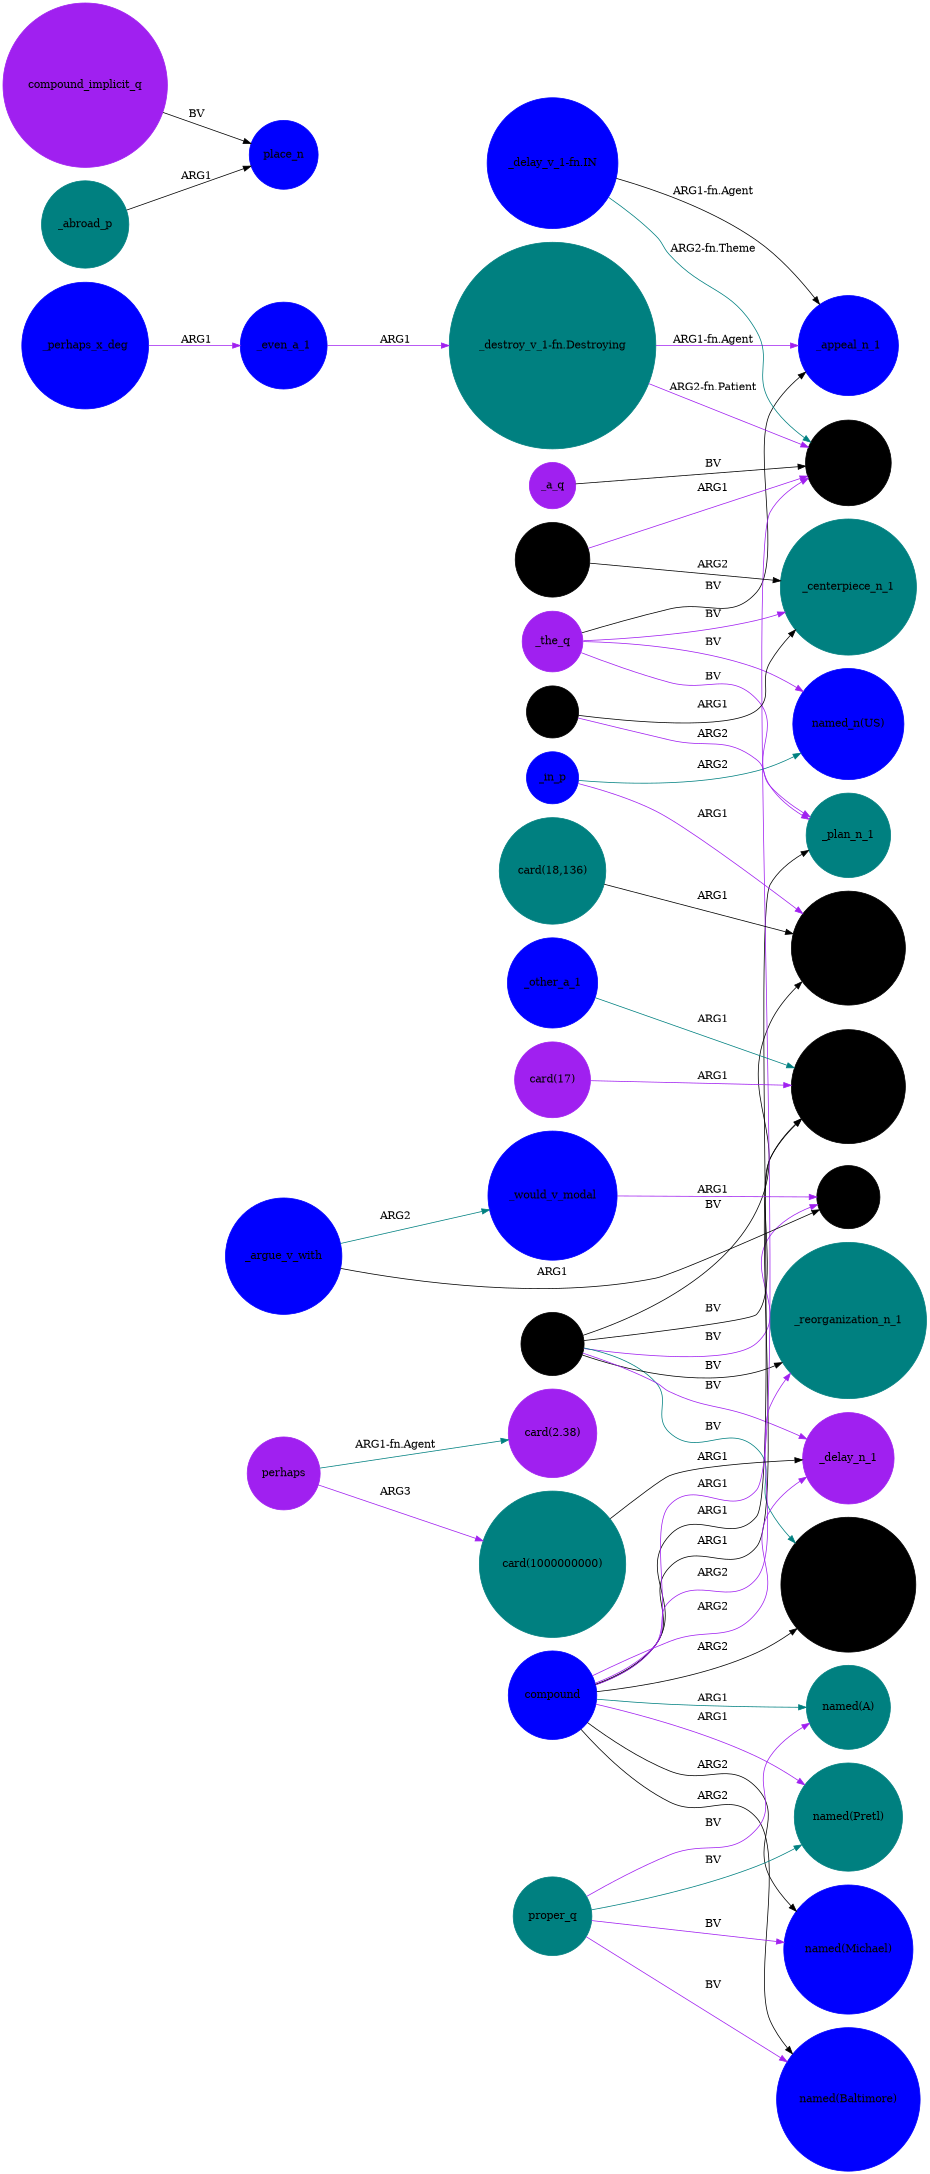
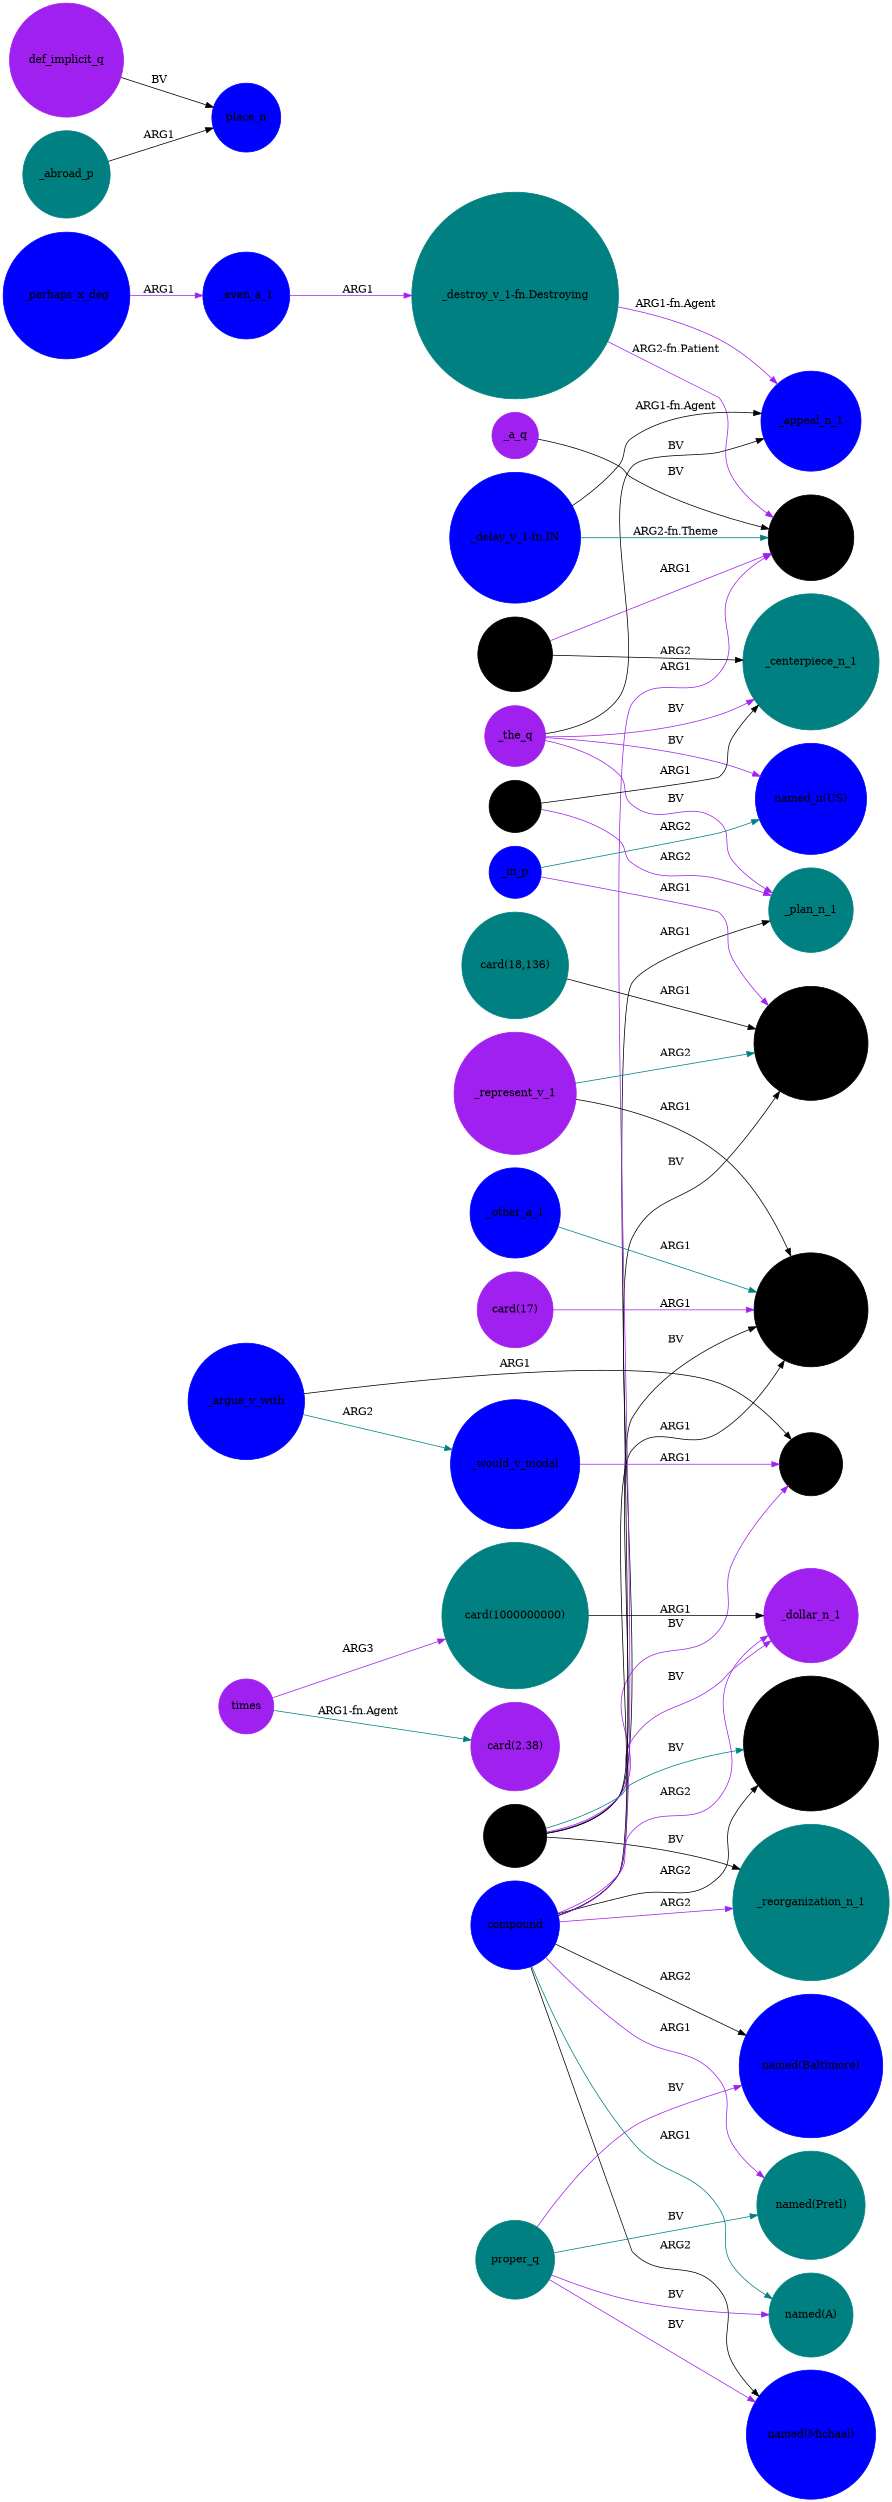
  digraph {
    rankdir=LR
    node [color=blue shape=circle style=filled]
    edge [color=purple]
    _the_q [color=purple]
    _appeal_n_1
    _plan_n_1 [color=teal]
    "named_n(US)"
    _centerpiece_n_1 [color=teal]
    udef_q [color=black]
    _claimant_n_1 [color=black]
    _and_c [color=black]
    _attorney_n_1 [color=black]
    _settlement_n_of [color=black]
    _reorganization_n_1 [color=teal]
-   _dollar_n_1 [color=purple label=_delay_n_1]
+   _dollar_n_1 [color=purple]
    compound
    "named(Pretl)" [color=teal]
    "named(A)" [color=teal]
    "named(Baltimore)"
    "named(Michael)"
    _fund_n_1 [color=black]
    _would_v_modal
    "_destroy_v_1-fn.Destroying" [color=teal]
+   _represent_v_1 [color=purple]
    proper_q [color=teal]
-   times [color=purple label=perhaps]
+   times [color=purple]
    "card(2.38)" [color=purple]
    "card(1000000000)" [color=teal]
    _even_a_1
    _other_a_1
-   def_implicit_q [color=purple label=compound_implicit_q]
+   def_implicit_q [color=purple]
    place_n
    _in_p
    _a_q [color=purple]
    _be_v_id [color=black]
    _perhaps_x_deg
    "_delay_v_1-fn.IN"
    _argue_v_with
    _of_p [color=black]
    "card(18,136)" [color=teal]
    "card(17)" [color=purple]
    _abroad_p [color=teal]
    _the_q -> _appeal_n_1 [color=black label=BV]
    _the_q -> _plan_n_1 [label=BV]
    _the_q -> "named_n(US)" [label=BV]
    _the_q -> _centerpiece_n_1 [label=BV]
    udef_q -> _claimant_n_1 [color=black label=BV]
    udef_q -> _and_c [label=BV]
    udef_q -> _attorney_n_1 [color=black label=BV]
    udef_q -> _settlement_n_of [color=teal label=BV]
    udef_q -> _reorganization_n_1 [color=black label=BV]
    udef_q -> _dollar_n_1 [label=BV]
    compound -> _plan_n_1 [color=black label=ARG1]
    compound -> _attorney_n_1 [color=black label=ARG1]
    compound -> _settlement_n_of [color=black label=ARG2]
    compound -> _reorganization_n_1 [label=ARG2]
    compound -> _dollar_n_1 [label=ARG2]
    compound -> "named(Pretl)" [label=ARG1]
    compound -> "named(A)" [color=teal label=ARG1]
    compound -> "named(Baltimore)" [color=black label=ARG2]
    compound -> "named(Michael)" [color=black label=ARG2]
    compound -> _fund_n_1 [label=ARG1]
    _would_v_modal -> _and_c [label=ARG1]
    "_destroy_v_1-fn.Destroying" -> _appeal_n_1 [label="ARG1-fn.Agent"]
    "_destroy_v_1-fn.Destroying" -> _fund_n_1 [label="ARG2-fn.Patient"]
+   _represent_v_1 -> _claimant_n_1 [color=teal label=ARG2]
+   _represent_v_1 -> _attorney_n_1 [color=black label=ARG1]
    proper_q -> "named(Pretl)" [color=teal label=BV]
    proper_q -> "named(A)" [label=BV]
    proper_q -> "named(Baltimore)" [label=BV]
    proper_q -> "named(Michael)" [label=BV]
    times -> "card(2.38)" [color=teal label="ARG1-fn.Agent"]
    times -> "card(1000000000)" [label=ARG3]
    "card(1000000000)" -> _dollar_n_1 [color=black label=ARG1]
    _even_a_1 -> "_destroy_v_1-fn.Destroying" [label=ARG1]
    _other_a_1 -> _attorney_n_1 [color=teal label=ARG1]
    def_implicit_q -> place_n [color=black label=BV]
    _in_p -> "named_n(US)" [color=teal label=ARG2]
    _in_p -> _claimant_n_1 [label=ARG1]
    _a_q -> _fund_n_1 [color=black label=BV]
    _be_v_id -> _centerpiece_n_1 [color=black label=ARG2]
    _be_v_id -> _fund_n_1 [label=ARG1]
    _perhaps_x_deg -> _even_a_1 [label=ARG1]
    "_delay_v_1-fn.IN" -> _appeal_n_1 [color=black label="ARG1-fn.Agent"]
    "_delay_v_1-fn.IN" -> _fund_n_1 [color=teal label="ARG2-fn.Theme"]
    _argue_v_with -> _and_c [color=black label=ARG1]
    _argue_v_with -> _would_v_modal [color=teal label=ARG2]
    _of_p -> _plan_n_1 [label=ARG2]
    _of_p -> _centerpiece_n_1 [color=black label=ARG1]
    "card(18,136)" -> _claimant_n_1 [color=black label=ARG1]
    "card(17)" -> _attorney_n_1 [label=ARG1]
    _abroad_p -> place_n [color=black label=ARG1]
  }
